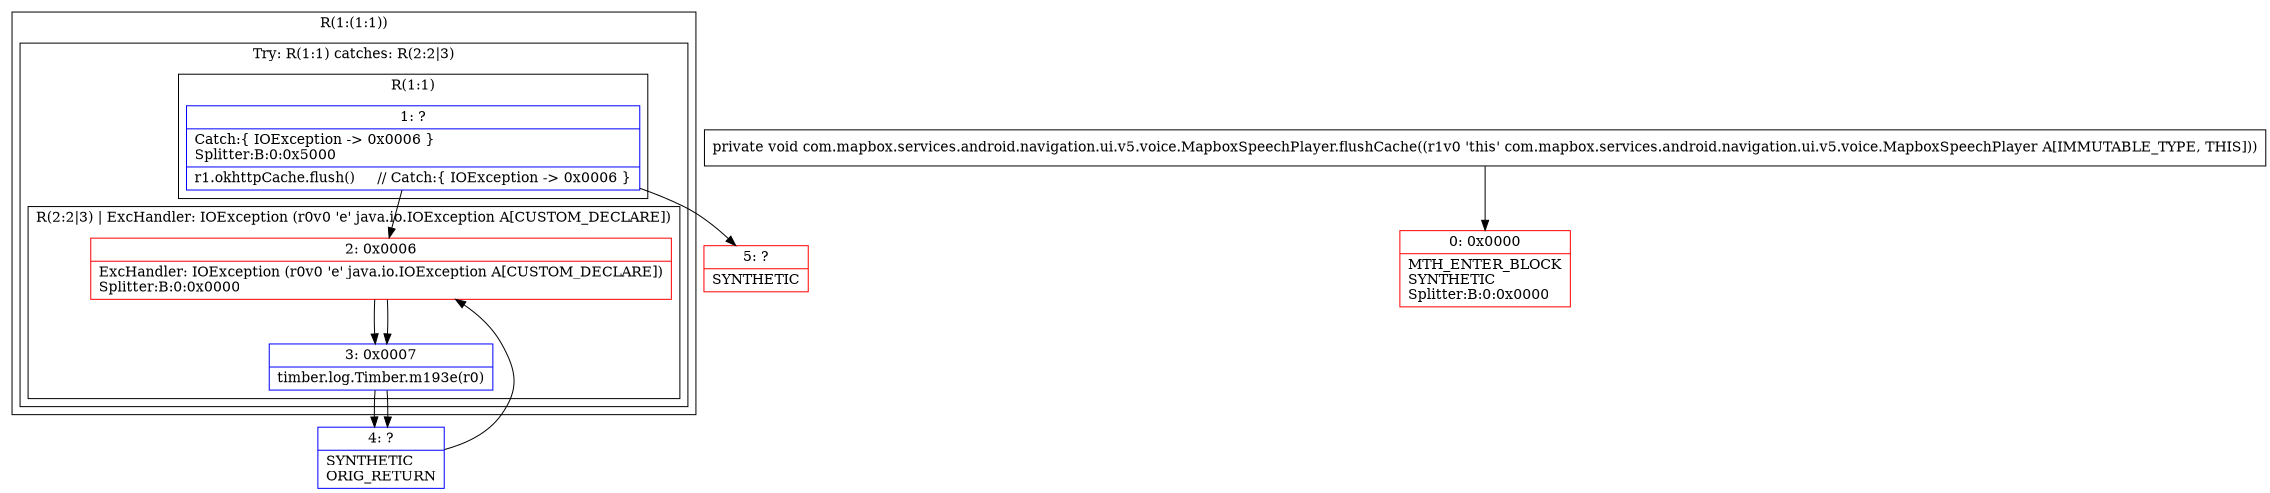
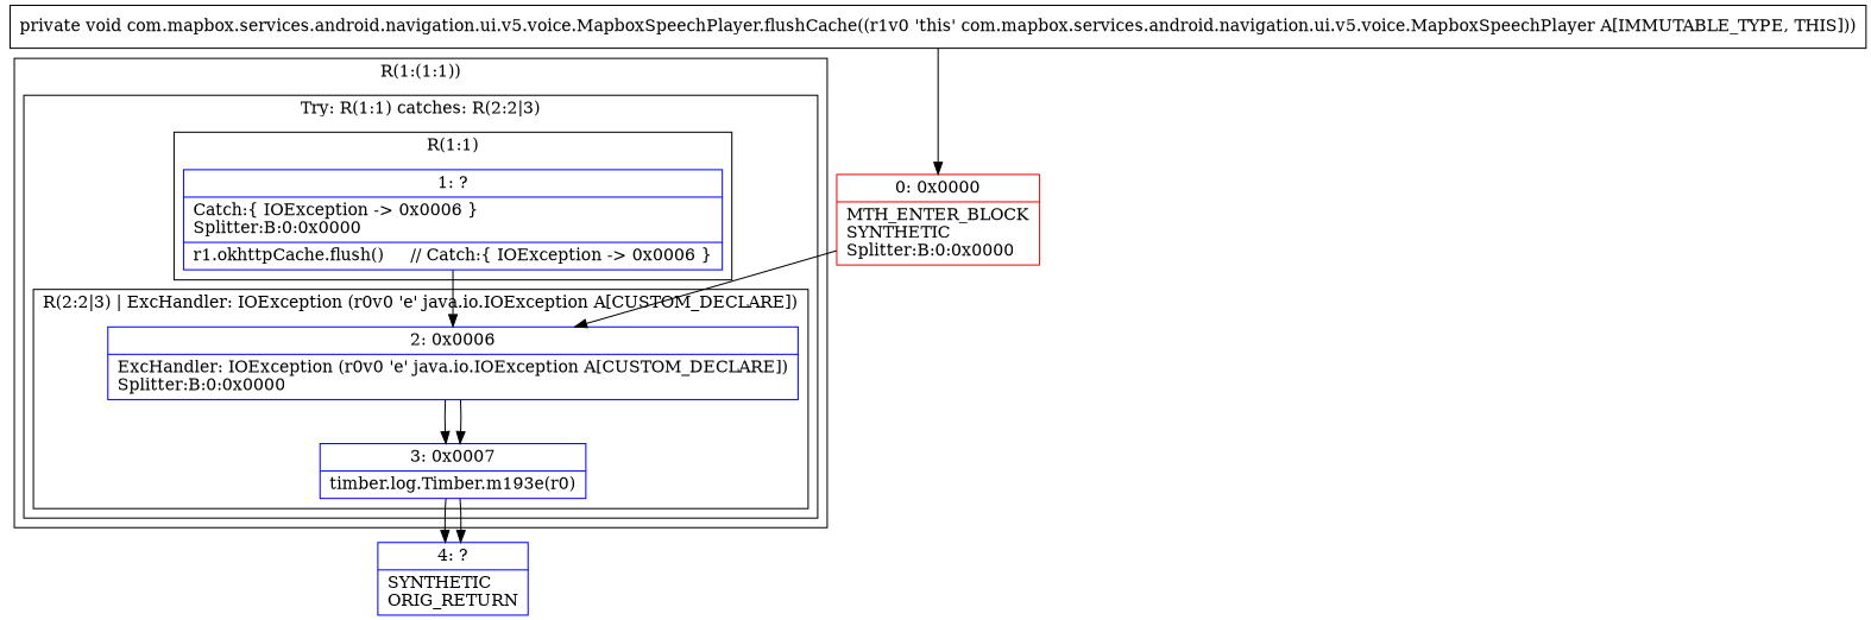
  digraph {
    node [color=blue shape=record]
-   n1 [label="{1\:\ ?|Catch:\{ IOException \-\> 0x0006 \}\lSplitter:B:0:0x5000\l|r1.okhttpCache.flush()     \/\/ Catch:\{ IOException \-\> 0x0006 \}\l}"]
-   n2 [color=red label="{2\:\ 0x0006|ExcHandler: IOException (r0v0 'e' java.io.IOException A[CUSTOM_DECLARE])\lSplitter:B:0:0x0000\l}"]
+   n1 [label="{1\:\ ?|Catch:\{ IOException \-\> 0x0006 \}\lSplitter:B:0:0x0000\l|r1.okhttpCache.flush()     \/\/ Catch:\{ IOException \-\> 0x0006 \}\l}"]
+   n2 [label="{2\:\ 0x0006|ExcHandler: IOException (r0v0 'e' java.io.IOException A[CUSTOM_DECLARE])\lSplitter:B:0:0x0000\l}"]
    n3 [label="{3\:\ 0x0007|timber.log.Timber.m193e(r0)\l}"]
-   n4 [color=red label="{5\:\ ?|SYNTHETIC\l}"]
    n5 [label="{4\:\ ?|SYNTHETIC\lORIG_RETURN\l}"]
    n6 [color=red label="{0\:\ 0x0000|MTH_ENTER_BLOCK\lSYNTHETIC\lSplitter:B:0:0x0000\l}"]
    n7 [label="{private void com.mapbox.services.android.navigation.ui.v5.voice.MapboxSpeechPlayer.flushCache((r1v0 'this' com.mapbox.services.android.navigation.ui.v5.voice.MapboxSpeechPlayer A[IMMUTABLE_TYPE, THIS])) }" color=""]
    subgraph cluster_1 {
      label="R(1:(1:1))"
      subgraph cluster_2 {
        label="Try: R(1:1) catches: R(2:2|3)"
        subgraph cluster_3 {
          label="R(1:1)"
          n1
        }
        subgraph cluster_4 {
          label="R(2:2|3) | ExcHandler: IOException (r0v0 'e' java.io.IOException A[CUSTOM_DECLARE])\l"
          n2
          n3
        }
      }
    }
    subgraph cluster_5 {
      label="R(2:2|3) | ExcHandler: IOException (r0v0 'e' java.io.IOException A[CUSTOM_DECLARE])\l"
    }
    n1 -> n2
-   n1 -> n4
    n2 -> n3
    n2 -> n3
    n3 -> n5
    n3 -> n5
-   n5 -> n2
+   n6 -> n2
    n7 -> n6
  }
